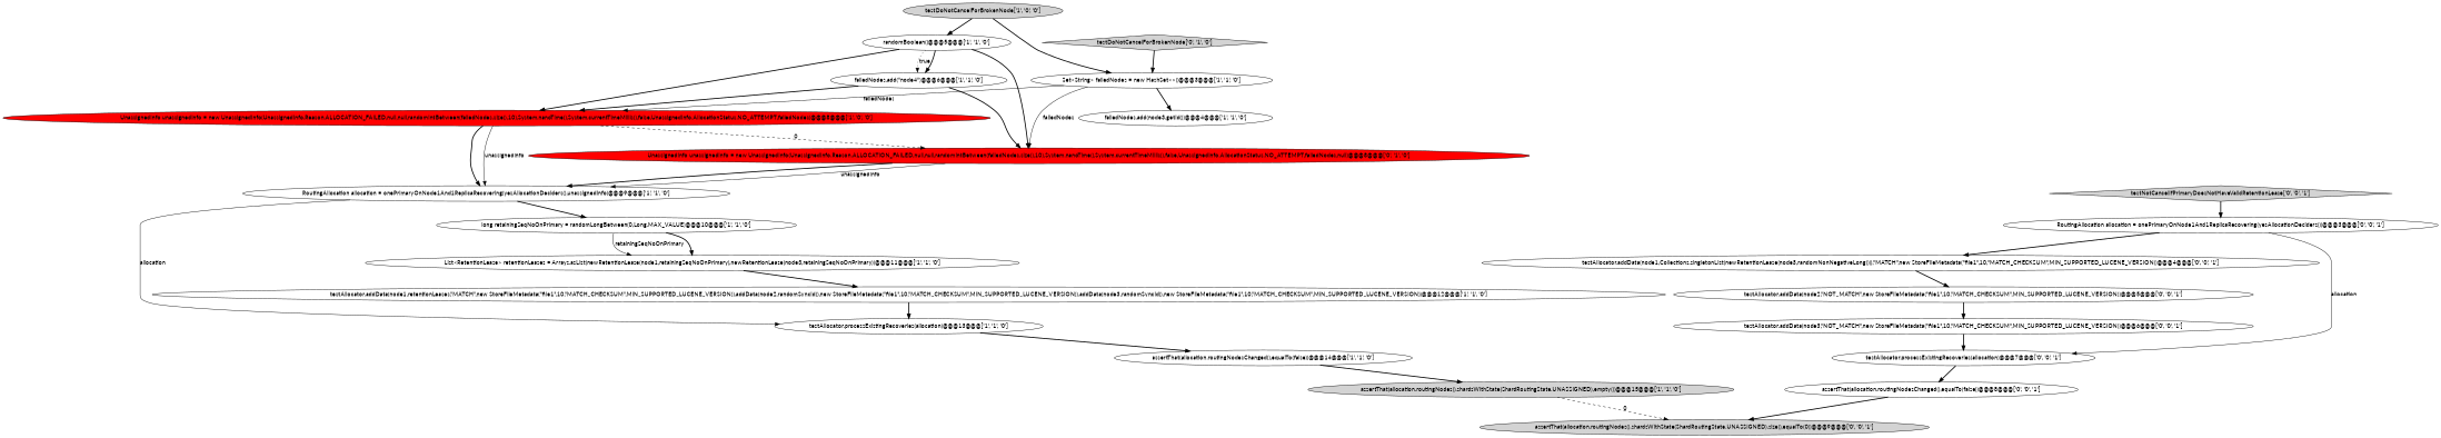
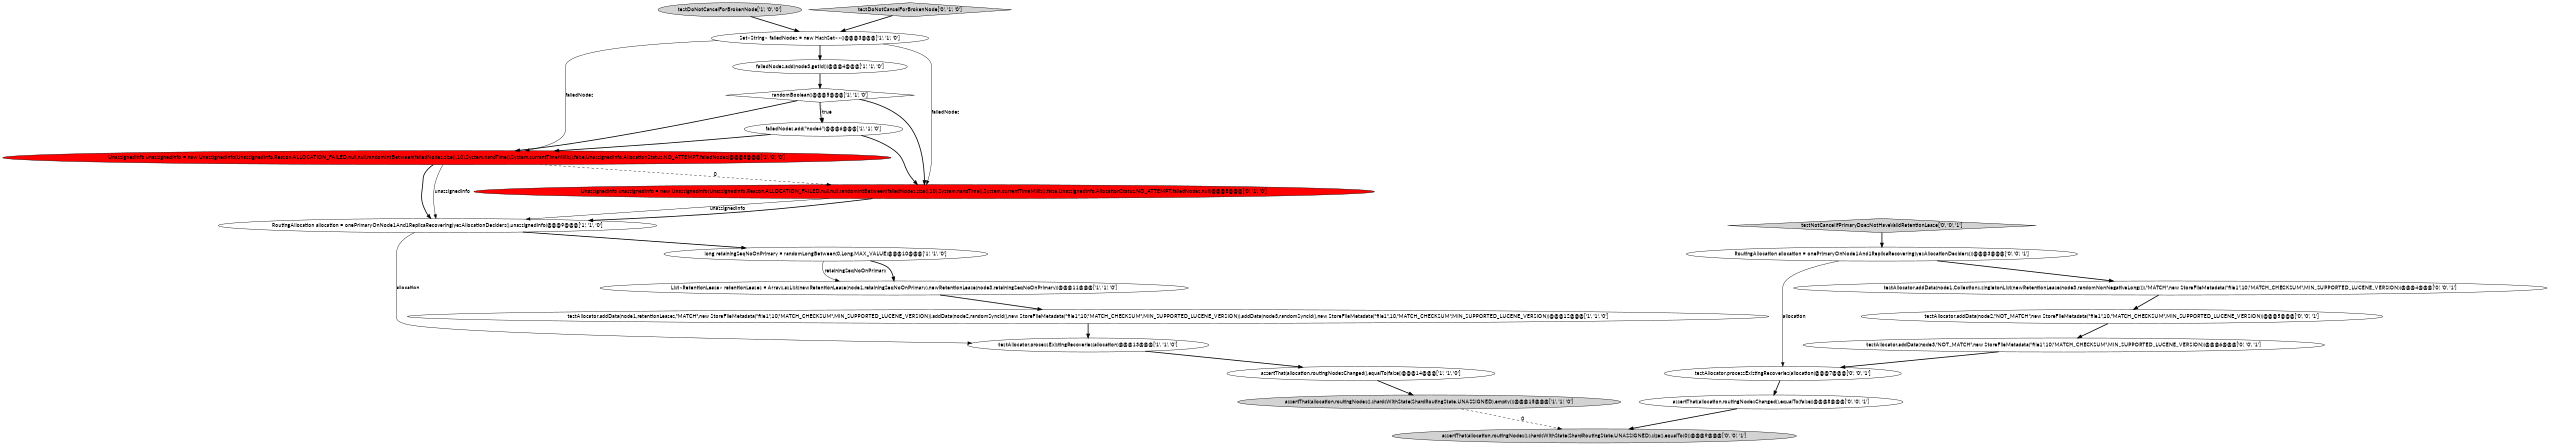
  digraph {
    fontname=Lato
    node [fillcolor=white fontname=Lato shape=ellipse style=filled]
    edge [fontname=Lato style=bold]
    n1 [fillcolor=lightgray label="assertThat(allocation.routingNodes().shardsWithState(ShardRoutingState.UNASSIGNED),empty())@@@15@@@['1', '1', '0']"]
    n2 [fillcolor=lightgray label="assertThat(allocation.routingNodes().shardsWithState(ShardRoutingState.UNASSIGNED).size(),equalTo(0))@@@9@@@['0', '0', '1']"]
    n3 [fillcolor=lightgray label="testDoNotCancelForBrokenNode['1', '0', '0']"]
    n4 [label="Set<String> failedNodes = new HashSet<>()@@@3@@@['1', '1', '0']"]
    n5 [label="failedNodes.add(node3.getId())@@@4@@@['1', '1', '0']"]
    n6 [fillcolor=red label="UnassignedInfo unassignedInfo = new UnassignedInfo(UnassignedInfo.Reason.ALLOCATION_FAILED,null,null,randomIntBetween(failedNodes.size(),10),System.nanoTime(),System.currentTimeMillis(),false,UnassignedInfo.AllocationStatus.NO_ATTEMPT,failedNodes)@@@8@@@['1', '0', '0']"]
    n7 [fillcolor=red label="UnassignedInfo unassignedInfo = new UnassignedInfo(UnassignedInfo.Reason.ALLOCATION_FAILED,null,null,randomIntBetween(failedNodes.size(),10),System.nanoTime(),System.currentTimeMillis(),false,UnassignedInfo.AllocationStatus.NO_ATTEMPT,failedNodes,null)@@@8@@@['0', '1', '0']"]
    n8 [label="assertThat(allocation.routingNodesChanged(),equalTo(false))@@@14@@@['1', '1', '0']"]
    n9 [label="testAllocator.addData(node1,Collections.singletonList(newRetentionLease(node3,randomNonNegativeLong())),\"MATCH\",new StoreFileMetadata(\"file1\",10,\"MATCH_CHECKSUM\",MIN_SUPPORTED_LUCENE_VERSION))@@@4@@@['0', '0', '1']"]
    n10 [label="testAllocator.addData(node2,\"NOT_MATCH\",new StoreFileMetadata(\"file1\",10,\"MATCH_CHECKSUM\",MIN_SUPPORTED_LUCENE_VERSION))@@@5@@@['0', '0', '1']"]
    n11 [label="testAllocator.addData(node3,\"NOT_MATCH\",new StoreFileMetadata(\"file1\",10,\"MATCH_CHECKSUM\",MIN_SUPPORTED_LUCENE_VERSION))@@@6@@@['0', '0', '1']"]
    n12 [label="assertThat(allocation.routingNodesChanged(),equalTo(false))@@@8@@@['0', '0', '1']"]
    n13 [fillcolor=lightgray label="testNotCancelIfPrimaryDoesNotHaveValidRetentionLease['0', '0', '1']" shape=diamond]
    n14 [label="RoutingAllocation allocation = onePrimaryOnNode1And1ReplicaRecovering(yesAllocationDeciders())@@@3@@@['0', '0', '1']"]
    n15 [label="testAllocator.processExistingRecoveries(allocation)@@@7@@@['0', '0', '1']"]
-   n16 [label="randomBoolean()@@@5@@@['1', '1', '0']"]
+   n16 [label="randomBoolean()@@@5@@@['1', '1', '0']" shape=diamond]
    n17 [label="failedNodes.add(\"node4\")@@@6@@@['1', '1', '0']"]
    n18 [fillcolor=lightgray label="testDoNotCancelForBrokenNode['0', '1', '0']" shape=diamond]
    n19 [label="testAllocator.addData(node1,retentionLeases,\"MATCH\",new StoreFileMetadata(\"file1\",10,\"MATCH_CHECKSUM\",MIN_SUPPORTED_LUCENE_VERSION)).addData(node2,randomSyncId(),new StoreFileMetadata(\"file1\",10,\"MATCH_CHECKSUM\",MIN_SUPPORTED_LUCENE_VERSION)).addData(node3,randomSyncId(),new StoreFileMetadata(\"file1\",10,\"MATCH_CHECKSUM\",MIN_SUPPORTED_LUCENE_VERSION))@@@12@@@['1', '1', '0']"]
    n20 [label="testAllocator.processExistingRecoveries(allocation)@@@13@@@['1', '1', '0']"]
    n21 [label="RoutingAllocation allocation = onePrimaryOnNode1And1ReplicaRecovering(yesAllocationDeciders(),unassignedInfo)@@@9@@@['1', '1', '0']"]
    n22 [label="long retainingSeqNoOnPrimary = randomLongBetween(0,Long.MAX_VALUE)@@@10@@@['1', '1', '0']"]
    n23 [label="List<RetentionLease> retentionLeases = Arrays.asList(newRetentionLease(node1,retainingSeqNoOnPrimary),newRetentionLease(node3,retainingSeqNoOnPrimary))@@@11@@@['1', '1', '0']"]
    n1 -> n2 [label=0 style=dashed]
    n3 -> n4
    n4 -> n5
    n4 -> n6 [label=failedNodes style=solid]
    n4 -> n7 [label=failedNodes style=solid]
-   n3 -> n16
+   n5 -> n16
    n6 -> n7 [label=0 style=dashed]
    n6 -> n21
    n6 -> n21 [label=unassignedInfo style=solid]
    n7 -> n21 [label=unassignedInfo style=solid]
    n7 -> n21
    n8 -> n1
    n9 -> n10
    n10 -> n11
    n11 -> n15
    n12 -> n2
    n13 -> n14
    n14 -> n9
    n14 -> n15 [label=allocation style=solid]
    n15 -> n12
    n16 -> n6
    n16 -> n7
    n16 -> n17 [label=true style=dotted]
    n16 -> n17
    n17 -> n6
    n17 -> n7
    n18 -> n4
    n19 -> n20
    n20 -> n8
    n21 -> n20 [label=allocation style=solid]
    n21 -> n22
    n22 -> n23
    n22 -> n23 [label=retainingSeqNoOnPrimary style=solid]
    n23 -> n19
  }
